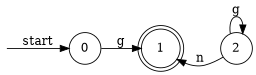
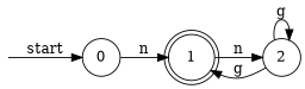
  digraph {
    rankdir=LR
    node [shape=circle]
    __start [shape=point style=invis]
    0
    1 [shape=doublecircle]
    2
    __start -> 0 [label=start]
-   0 -> 1 [label=g]
-   2 -> 1 [label=n]
+   0 -> 1 [label=n]
+   1 -> 2 [label=n]
+   2 -> 1 [label=g]
    2 -> 2 [label=g]
  }
